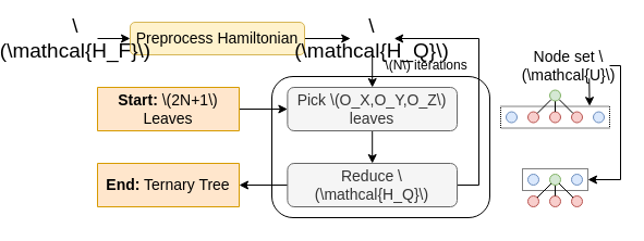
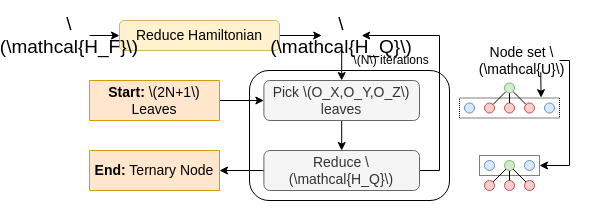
  <mxCell id="0" />
  <mxCell id="1" parent="0" />
  <mxCell id="2" value="" style="rounded=0;whiteSpace=wrap;html=1;dashed=1;dashPattern=1 1;" parent="1" vertex="1"><mxGeometry x="450" y="155" width="60" height="20" as="geometry" /></mxCell>
  <mxCell id="3" value="" style="rounded=0;whiteSpace=wrap;html=1;dashed=1;dashPattern=1 1;" parent="1" vertex="1"><mxGeometry x="430" y="97.5" width="100" height="20" as="geometry" /></mxCell>
  <mxCell id="4" value="" style="rounded=1;whiteSpace=wrap;html=1;" parent="1" vertex="1"><mxGeometry x="220" y="70" width="200" height="130" as="geometry" /></mxCell>
  <mxCell id="5" style="edgeStyle=orthogonalEdgeStyle;rounded=0;orthogonalLoop=1;jettySize=auto;html=1;exitX=1;exitY=0.5;exitDx=0;exitDy=0;entryX=0;entryY=0.5;entryDx=0;entryDy=0;" parent="1" source="6" target="13" edge="1"><mxGeometry relative="1" as="geometry" /></mxCell>
- <mxCell id="6" value="Preprocess&amp;nbsp;&lt;span style=&quot;background-color: initial; font-size: 14px;&quot;&gt;Hamiltonian&lt;/span&gt;" style="rounded=1;whiteSpace=wrap;html=1;fillColor=#fff2cc;strokeColor=#d6b656;fontSize=14;" parent="1" vertex="1"><mxGeometry x="90" y="20" width="160" height="30" as="geometry" /></mxCell>
+ <mxCell id="6" value="Reduce&amp;nbsp;&lt;span style=&quot;background-color: initial; font-size: 14px;&quot;&gt;Hamiltonian&lt;/span&gt;" style="rounded=1;whiteSpace=wrap;html=1;fillColor=#fff2cc;strokeColor=#d6b656;fontSize=14;" parent="1" vertex="1"><mxGeometry x="90" y="20" width="160" height="30" as="geometry" /></mxCell>
  <mxCell id="7" style="edgeStyle=orthogonalEdgeStyle;rounded=0;orthogonalLoop=1;jettySize=auto;html=1;exitX=1;exitY=0.5;exitDx=0;exitDy=0;entryX=0;entryY=0.5;entryDx=0;entryDy=0;" parent="1" source="8" target="11" edge="1"><mxGeometry relative="1" as="geometry" /></mxCell>
  <mxCell id="8" value="&lt;b style=&quot;font-size: 14px;&quot;&gt;Start: &lt;/b&gt;\(2N+1\) Leaves" style="shape=parallelogram;perimeter=parallelogramPerimeter;whiteSpace=wrap;html=1;fixedSize=1;fillColor=#ffe6cc;strokeColor=#d79b00;size=0;fontSize=14;" parent="1" vertex="1"><mxGeometry x="60" y="80" width="130" height="40" as="geometry" /></mxCell>
  <mxCell id="9" value="\(N\) iterations" style="text;html=1;align=center;verticalAlign=middle;whiteSpace=wrap;rounded=0;" parent="1" vertex="1"><mxGeometry x="282.5" y="50" width="157.5" height="20" as="geometry" /></mxCell>
  <mxCell id="10" style="edgeStyle=orthogonalEdgeStyle;rounded=0;orthogonalLoop=1;jettySize=auto;html=1;exitX=0.5;exitY=1;exitDx=0;exitDy=0;entryX=0.5;entryY=0;entryDx=0;entryDy=0;" parent="1" source="11" target="16" edge="1"><mxGeometry relative="1" as="geometry" /></mxCell>
  <mxCell id="11" value="Pick \(O_X,O_Y,O_Z\) leaves" style="rounded=1;whiteSpace=wrap;html=1;fillColor=#f5f5f5;strokeColor=#666666;fontColor=#333333;fontSize=14;" parent="1" vertex="1"><mxGeometry x="234.38" y="80" width="155.62" height="40" as="geometry" /></mxCell>
  <mxCell id="12" style="edgeStyle=orthogonalEdgeStyle;rounded=0;orthogonalLoop=1;jettySize=auto;html=1;exitX=0.5;exitY=1;exitDx=0;exitDy=0;entryX=0.5;entryY=0;entryDx=0;entryDy=0;" parent="1" source="13" target="11" edge="1"><mxGeometry relative="1" as="geometry" /></mxCell>
  <mxCell id="13" value="\(\mathcal{H_Q}\)" style="text;html=1;align=center;verticalAlign=middle;whiteSpace=wrap;rounded=0;fontSize=19;" parent="1" vertex="1"><mxGeometry x="292.19" y="20" width="40" height="30" as="geometry" /></mxCell>
  <mxCell id="14" style="edgeStyle=orthogonalEdgeStyle;rounded=0;orthogonalLoop=1;jettySize=auto;html=1;exitX=1;exitY=0.5;exitDx=0;exitDy=0;entryX=1;entryY=0.5;entryDx=0;entryDy=0;" parent="1" source="16" target="13" edge="1"><mxGeometry relative="1" as="geometry"><Array as="points"><mxPoint x="410" y="170" /><mxPoint x="410" y="35" /></Array></mxGeometry></mxCell>
  <mxCell id="15" style="edgeStyle=orthogonalEdgeStyle;rounded=0;orthogonalLoop=1;jettySize=auto;html=1;exitX=0;exitY=0.5;exitDx=0;exitDy=0;entryX=1;entryY=0.5;entryDx=0;entryDy=0;" parent="1" source="16" target="35" edge="1"><mxGeometry relative="1" as="geometry" /></mxCell>
  <mxCell id="16" value="Reduce \(\mathcal{H_Q}\)" style="rounded=1;whiteSpace=wrap;html=1;fillColor=#f5f5f5;strokeColor=#666666;fontColor=#333333;fontSize=14;" parent="1" vertex="1"><mxGeometry x="234.38" y="150" width="155.62" height="40" as="geometry" /></mxCell>
  <mxCell id="17" value="" style="ellipse;whiteSpace=wrap;html=1;aspect=fixed;fillColor=#dae8fc;strokeColor=#6c8ebf;" parent="1" vertex="1"><mxGeometry x="435" y="102.5" width="10" height="10" as="geometry" /></mxCell>
  <mxCell id="18" value="" style="ellipse;whiteSpace=wrap;html=1;aspect=fixed;fillColor=#f8cecc;strokeColor=#b85450;" parent="1" vertex="1"><mxGeometry x="455" y="102.5" width="10" height="10" as="geometry" /></mxCell>
  <mxCell id="19" value="" style="ellipse;whiteSpace=wrap;html=1;aspect=fixed;fillColor=#f8cecc;strokeColor=#b85450;" parent="1" vertex="1"><mxGeometry x="475" y="102.5" width="10" height="10" as="geometry" /></mxCell>
  <mxCell id="20" value="" style="ellipse;whiteSpace=wrap;html=1;aspect=fixed;fillColor=#f8cecc;strokeColor=#b85450;" parent="1" vertex="1"><mxGeometry x="495" y="102.5" width="10" height="10" as="geometry" /></mxCell>
  <mxCell id="21" value="" style="ellipse;whiteSpace=wrap;html=1;aspect=fixed;fillColor=#dae8fc;strokeColor=#6c8ebf;" parent="1" vertex="1"><mxGeometry x="515" y="102.5" width="10" height="10" as="geometry" /></mxCell>
  <mxCell id="22" style="rounded=0;orthogonalLoop=1;jettySize=auto;html=1;exitX=0;exitY=1;exitDx=0;exitDy=0;entryX=1;entryY=0;entryDx=0;entryDy=0;endArrow=none;endFill=0;" parent="1" source="25" target="18" edge="1"><mxGeometry relative="1" as="geometry" /></mxCell>
  <mxCell id="23" style="rounded=0;orthogonalLoop=1;jettySize=auto;html=1;exitX=0.5;exitY=1;exitDx=0;exitDy=0;entryX=0.5;entryY=0;entryDx=0;entryDy=0;endArrow=none;endFill=0;" parent="1" source="25" target="19" edge="1"><mxGeometry relative="1" as="geometry" /></mxCell>
  <mxCell id="24" style="rounded=0;orthogonalLoop=1;jettySize=auto;html=1;exitX=1;exitY=1;exitDx=0;exitDy=0;entryX=0;entryY=0;entryDx=0;entryDy=0;endArrow=none;endFill=0;" parent="1" source="25" target="20" edge="1"><mxGeometry relative="1" as="geometry" /></mxCell>
  <mxCell id="25" value="" style="ellipse;whiteSpace=wrap;html=1;aspect=fixed;fillColor=#d5e8d4;strokeColor=#82b366;" parent="1" vertex="1"><mxGeometry x="475" y="82.5" width="10" height="10" as="geometry" /></mxCell>
  <mxCell id="26" value="" style="ellipse;whiteSpace=wrap;html=1;aspect=fixed;fillColor=#dae8fc;strokeColor=#6c8ebf;" parent="1" vertex="1"><mxGeometry x="455" y="160" width="10" height="10" as="geometry" /></mxCell>
  <mxCell id="27" value="" style="ellipse;whiteSpace=wrap;html=1;aspect=fixed;fillColor=#dae8fc;strokeColor=#6c8ebf;" parent="1" vertex="1"><mxGeometry x="495" y="160" width="10" height="10" as="geometry" /></mxCell>
  <mxCell id="28" value="" style="ellipse;whiteSpace=wrap;html=1;aspect=fixed;fillColor=#f8cecc;strokeColor=#b85450;" parent="1" vertex="1"><mxGeometry x="455" y="180" width="10" height="10" as="geometry" /></mxCell>
  <mxCell id="29" value="" style="ellipse;whiteSpace=wrap;html=1;aspect=fixed;fillColor=#f8cecc;strokeColor=#b85450;" parent="1" vertex="1"><mxGeometry x="475" y="180" width="10" height="10" as="geometry" /></mxCell>
  <mxCell id="30" value="" style="ellipse;whiteSpace=wrap;html=1;aspect=fixed;fillColor=#f8cecc;strokeColor=#b85450;" parent="1" vertex="1"><mxGeometry x="495" y="180" width="10" height="10" as="geometry" /></mxCell>
  <mxCell id="31" style="rounded=0;orthogonalLoop=1;jettySize=auto;html=1;exitX=0;exitY=1;exitDx=0;exitDy=0;entryX=1;entryY=0;entryDx=0;entryDy=0;endArrow=none;endFill=0;" parent="1" source="34" target="28" edge="1"><mxGeometry relative="1" as="geometry" /></mxCell>
  <mxCell id="32" style="rounded=0;orthogonalLoop=1;jettySize=auto;html=1;exitX=0.5;exitY=1;exitDx=0;exitDy=0;entryX=0.5;entryY=0;entryDx=0;entryDy=0;endArrow=none;endFill=0;" parent="1" source="34" target="29" edge="1"><mxGeometry relative="1" as="geometry" /></mxCell>
  <mxCell id="33" style="rounded=0;orthogonalLoop=1;jettySize=auto;html=1;exitX=1;exitY=1;exitDx=0;exitDy=0;entryX=0;entryY=0;entryDx=0;entryDy=0;endArrow=none;endFill=0;" parent="1" source="34" target="30" edge="1"><mxGeometry relative="1" as="geometry" /></mxCell>
  <mxCell id="34" value="" style="ellipse;whiteSpace=wrap;html=1;aspect=fixed;fillColor=#d5e8d4;strokeColor=#82b366;" parent="1" vertex="1"><mxGeometry x="475" y="160" width="10" height="10" as="geometry" /></mxCell>
- <mxCell id="35" value="&lt;b style=&quot;font-size: 14px;&quot;&gt;End:&lt;/b&gt; Ternary Tree" style="shape=parallelogram;perimeter=parallelogramPerimeter;whiteSpace=wrap;html=1;fixedSize=1;fillColor=#ffe6cc;strokeColor=#d79b00;size=0;fontSize=14;" parent="1" vertex="1"><mxGeometry x="60" y="150" width="130" height="40" as="geometry" /></mxCell>
+ <mxCell id="35" value="&lt;b style=&quot;font-size: 14px;&quot;&gt;End:&lt;/b&gt; Ternary Node" style="shape=parallelogram;perimeter=parallelogramPerimeter;whiteSpace=wrap;html=1;fixedSize=1;fillColor=#ffe6cc;strokeColor=#d79b00;size=0;fontSize=14;" parent="1" vertex="1"><mxGeometry x="60" y="150" width="130" height="40" as="geometry" /></mxCell>
  <mxCell id="36" style="edgeStyle=orthogonalEdgeStyle;rounded=0;orthogonalLoop=1;jettySize=auto;html=1;exitX=1;exitY=0.5;exitDx=0;exitDy=0;entryX=1;entryY=0.5;entryDx=0;entryDy=0;" parent="1" source="37" target="2" edge="1"><mxGeometry relative="1" as="geometry"><Array as="points"><mxPoint x="540" y="60" /><mxPoint x="540" y="165" /></Array></mxGeometry></mxCell>
  <mxCell id="37" value="Node set \(\mathcal{U}\)" style="text;html=1;align=center;verticalAlign=middle;whiteSpace=wrap;rounded=0;fontSize=14;" parent="1" vertex="1"><mxGeometry x="455" y="48.28" width="75" height="23.44" as="geometry" /></mxCell>
  <mxCell id="38" style="edgeStyle=orthogonalEdgeStyle;rounded=0;orthogonalLoop=1;jettySize=auto;html=1;exitX=0.75;exitY=1;exitDx=0;exitDy=0;entryX=0.816;entryY=-0.017;entryDx=0;entryDy=0;entryPerimeter=0;" parent="1" source="37" target="3" edge="1"><mxGeometry relative="1" as="geometry" /></mxCell>
  <mxCell id="39" style="edgeStyle=orthogonalEdgeStyle;rounded=0;orthogonalLoop=1;jettySize=auto;html=1;exitX=1;exitY=0.5;exitDx=0;exitDy=0;entryX=0;entryY=0.5;entryDx=0;entryDy=0;" edge="1" parent="1" source="40" target="6"><mxGeometry relative="1" as="geometry" /></mxCell>
  <mxCell id="40" value="\(\mathcal{H_F}\)" style="text;html=1;align=center;verticalAlign=middle;whiteSpace=wrap;rounded=0;fontSize=19;" vertex="1" parent="1"><mxGeometry x="20" y="20" width="40" height="30" as="geometry" /></mxCell>
